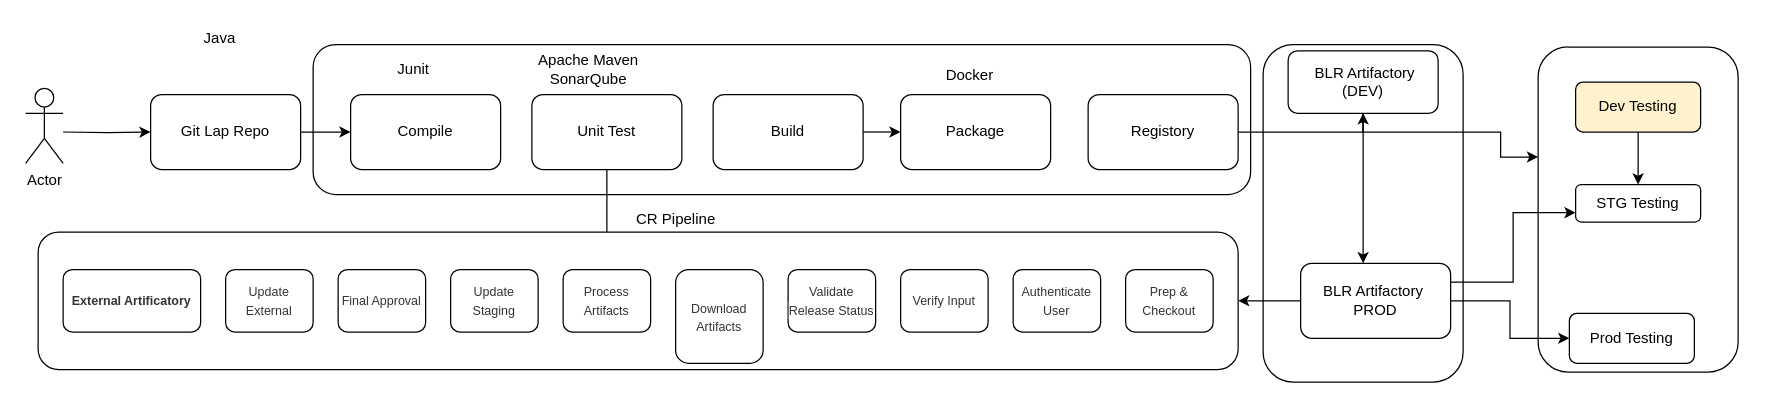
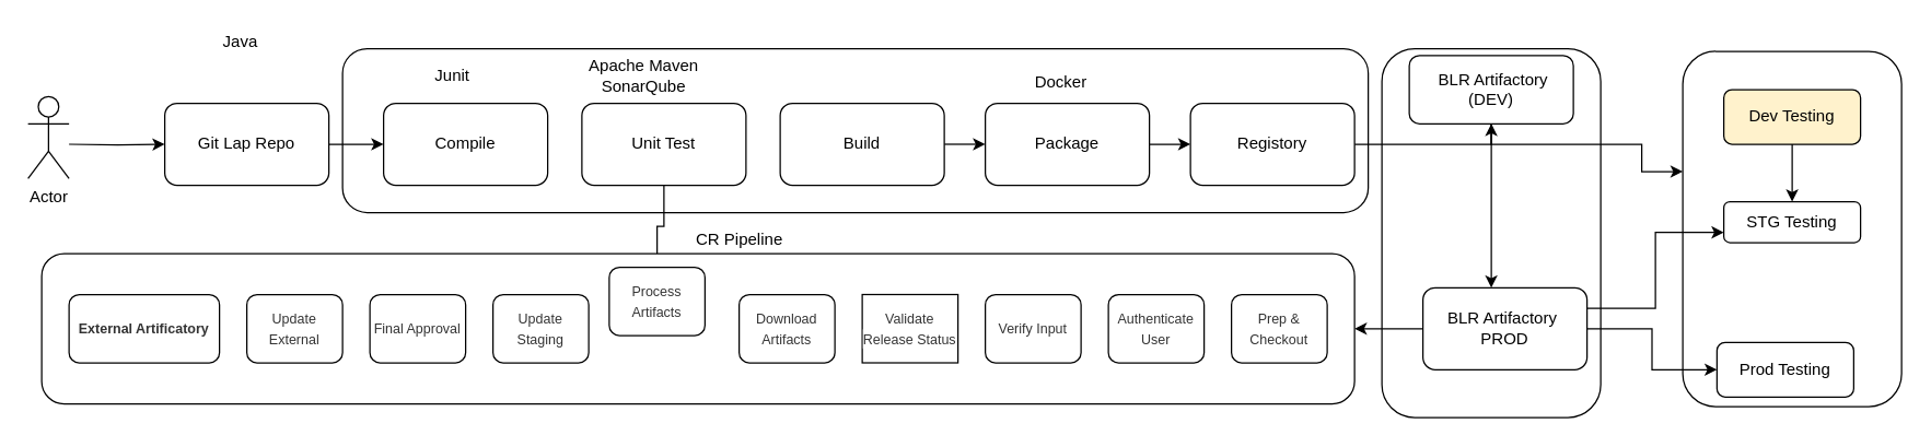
  <mxCell id="0" />
  <mxCell id="1" parent="0" />
  <mxCell id="2" value="" style="rounded=1;whiteSpace=wrap;html=1;fontSize=10;" parent="1" vertex="1"><mxGeometry x="250" y="35" width="750" height="120" as="geometry" /></mxCell>
  <mxCell id="3" value="" style="rounded=1;whiteSpace=wrap;html=1;" parent="1" vertex="1"><mxGeometry x="1230" y="37" width="160" height="260" as="geometry" /></mxCell>
  <mxCell id="4" value="" style="rounded=1;whiteSpace=wrap;html=1;" parent="1" vertex="1"><mxGeometry x="1010" y="35" width="160" height="270" as="geometry" /></mxCell>
  <mxCell id="5" value="" style="edgeStyle=orthogonalEdgeStyle;rounded=0;orthogonalLoop=1;jettySize=auto;html=1;" parent="1" source="6" target="9" edge="1"><mxGeometry relative="1" as="geometry" /></mxCell>
  <mxCell id="6" value="Git Lap Repo" style="rounded=1;whiteSpace=wrap;html=1;" parent="1" vertex="1"><mxGeometry x="120" y="75" width="120" height="60" as="geometry" /></mxCell>
  <mxCell id="7" value="" style="edgeStyle=orthogonalEdgeStyle;rounded=0;orthogonalLoop=1;jettySize=auto;html=1;" parent="1" target="6" edge="1"><mxGeometry relative="1" as="geometry"><mxPoint x="50" y="105" as="sourcePoint" /></mxGeometry></mxCell>
  <mxCell id="8" value="Actor" style="shape=umlActor;verticalLabelPosition=bottom;verticalAlign=top;html=1;outlineConnect=0;" parent="1" vertex="1"><mxGeometry x="20" y="70" width="30" height="60" as="geometry" /></mxCell>
  <mxCell id="9" value="Compile" style="rounded=1;whiteSpace=wrap;html=1;" parent="1" vertex="1"><mxGeometry x="280" y="75" width="120" height="60" as="geometry" /></mxCell>
  <mxCell id="10" value="Java" style="text;html=1;align=center;verticalAlign=middle;resizable=0;points=[];autosize=1;strokeColor=none;fillColor=none;" parent="1" vertex="1"><mxGeometry x="155" y="20" width="40" height="20" as="geometry" /></mxCell>
  <mxCell id="11" value="" style="edgeStyle=orthogonalEdgeStyle;rounded=0;orthogonalLoop=1;jettySize=auto;html=1;" parent="1" source="12" target="39" edge="1"><mxGeometry relative="1" as="geometry" /></mxCell>
  <mxCell id="12" value="Unit Test" style="rounded=1;whiteSpace=wrap;html=1;" parent="1" vertex="1"><mxGeometry x="425" y="75" width="120" height="60" as="geometry" /></mxCell>
  <mxCell id="13" value="Junit" style="text;html=1;align=center;verticalAlign=middle;resizable=0;points=[];autosize=1;strokeColor=none;fillColor=none;" parent="1" vertex="1"><mxGeometry x="310" y="45" width="40" height="20" as="geometry" /></mxCell>
  <mxCell id="14" value="" style="edgeStyle=orthogonalEdgeStyle;rounded=0;orthogonalLoop=1;jettySize=auto;html=1;" parent="1" source="15" edge="1"><mxGeometry relative="1" as="geometry"><mxPoint x="720" y="105" as="targetPoint" /></mxGeometry></mxCell>
  <mxCell id="15" value="Build" style="rounded=1;whiteSpace=wrap;html=1;" parent="1" vertex="1"><mxGeometry x="570" y="75" width="120" height="60" as="geometry" /></mxCell>
  <mxCell id="16" value="Apache Maven&lt;br&gt;SonarQube" style="text;html=1;align=center;verticalAlign=middle;resizable=0;points=[];autosize=1;strokeColor=none;fillColor=none;" parent="1" vertex="1"><mxGeometry x="420" y="40" width="100" height="30" as="geometry" /></mxCell>
+ <mxCell id="17" value="" style="edgeStyle=orthogonalEdgeStyle;rounded=0;orthogonalLoop=1;jettySize=auto;html=1;" parent="1" source="18" target="21" edge="1"><mxGeometry relative="1" as="geometry" /></mxCell>
  <mxCell id="18" value="Package" style="rounded=1;whiteSpace=wrap;html=1;" parent="1" vertex="1"><mxGeometry x="720" y="75" width="120" height="60" as="geometry" /></mxCell>
  <mxCell id="19" value="Docker" style="text;html=1;align=center;verticalAlign=middle;resizable=0;points=[];autosize=1;strokeColor=none;fillColor=none;" parent="1" vertex="1"><mxGeometry x="750" y="50" width="50" height="20" as="geometry" /></mxCell>
  <mxCell id="20" value="" style="edgeStyle=orthogonalEdgeStyle;rounded=0;orthogonalLoop=1;jettySize=auto;html=1;" parent="1" source="21" target="24" edge="1"><mxGeometry relative="1" as="geometry"><Array as="points"><mxPoint x="1020" y="105" /><mxPoint x="1020" y="105" /></Array></mxGeometry></mxCell>
  <mxCell id="21" value="Registory" style="rounded=1;whiteSpace=wrap;html=1;" parent="1" vertex="1"><mxGeometry x="870" y="75" width="120" height="60" as="geometry" /></mxCell>
  <mxCell id="22" value="" style="edgeStyle=orthogonalEdgeStyle;rounded=0;orthogonalLoop=1;jettySize=auto;html=1;" parent="1" source="24" target="3" edge="1"><mxGeometry relative="1" as="geometry"><Array as="points"><mxPoint x="1200" y="105" /><mxPoint x="1200" y="125" /></Array></mxGeometry></mxCell>
  <mxCell id="23" value="" style="edgeStyle=orthogonalEdgeStyle;rounded=0;orthogonalLoop=1;jettySize=auto;html=1;" parent="1" source="24" target="31" edge="1"><mxGeometry relative="1" as="geometry"><Array as="points"><mxPoint x="1090" y="185" /><mxPoint x="1090" y="185" /></Array></mxGeometry></mxCell>
  <mxCell id="24" value="&amp;nbsp;BLR Artifactory&lt;br&gt;(DEV)" style="rounded=1;whiteSpace=wrap;html=1;" parent="1" vertex="1"><mxGeometry x="1030" y="40" width="120" height="50" as="geometry" /></mxCell>
  <mxCell id="25" value="" style="edgeStyle=orthogonalEdgeStyle;rounded=0;orthogonalLoop=1;jettySize=auto;html=1;" parent="1" source="26" target="27" edge="1"><mxGeometry relative="1" as="geometry" /></mxCell>
  <mxCell id="26" value="Dev Testing" style="rounded=1;whiteSpace=wrap;html=1;fillColor=#fff2cc;" parent="1" vertex="1"><mxGeometry x="1260" y="65" width="100" height="40" as="geometry" /></mxCell>
  <mxCell id="27" value="&lt;span&gt;STG Testing&lt;/span&gt;" style="rounded=1;whiteSpace=wrap;html=1;" parent="1" vertex="1"><mxGeometry x="1260" y="147" width="100" height="30" as="geometry" /></mxCell>
  <mxCell id="28" value="&lt;span&gt;Prod Testing&lt;/span&gt;" style="rounded=1;whiteSpace=wrap;html=1;" parent="1" vertex="1"><mxGeometry x="1255" y="250" width="100" height="40" as="geometry" /></mxCell>
  <mxCell id="29" value="" style="edgeStyle=orthogonalEdgeStyle;rounded=0;orthogonalLoop=1;jettySize=auto;html=1;" parent="1" source="31" target="32" edge="1"><mxGeometry relative="1" as="geometry" /></mxCell>
  <mxCell id="30" value="" style="edgeStyle=orthogonalEdgeStyle;rounded=0;orthogonalLoop=1;jettySize=auto;html=1;" parent="1" source="31" target="28" edge="1"><mxGeometry relative="1" as="geometry" /></mxCell>
  <mxCell id="31" value="BLR Artifactory&amp;nbsp;&lt;br&gt;PROD" style="whiteSpace=wrap;html=1;rounded=1;" parent="1" vertex="1"><mxGeometry x="1040" y="210" width="120" height="60" as="geometry" /></mxCell>
  <mxCell id="32" value="" style="whiteSpace=wrap;html=1;rounded=1;" parent="1" vertex="1"><mxGeometry x="30" y="185" width="960" height="110" as="geometry" /></mxCell>
  <mxCell id="33" value="CR Pipeline" style="text;html=1;align=center;verticalAlign=middle;resizable=0;points=[];autosize=1;strokeColor=none;fillColor=none;" parent="1" vertex="1"><mxGeometry x="500" y="165" width="80" height="20" as="geometry" /></mxCell>
  <mxCell id="34" value="&lt;span style=&quot;color: rgb(51 , 51 , 51) ; background-color: rgb(255 , 255 , 255)&quot;&gt;&lt;font style=&quot;font-size: 10px&quot;&gt;Prep &amp;amp; Checkout&lt;/font&gt;&lt;/span&gt;" style="rounded=1;whiteSpace=wrap;html=1;" parent="1" vertex="1"><mxGeometry x="900" y="215" width="70" height="50" as="geometry" /></mxCell>
  <mxCell id="35" value="&lt;span style=&quot;color: rgb(51 , 51 , 51) ; background-color: rgb(255 , 255 , 255)&quot;&gt;&lt;font style=&quot;font-size: 10px&quot;&gt;Authenticate User&lt;/font&gt;&lt;/span&gt;" style="rounded=1;whiteSpace=wrap;html=1;" parent="1" vertex="1"><mxGeometry x="810" y="215" width="70" height="50" as="geometry" /></mxCell>
  <mxCell id="36" value="&lt;span style=&quot;color: rgb(51 , 51 , 51) ; background-color: rgb(255 , 255 , 255)&quot;&gt;&lt;font style=&quot;font-size: 10px&quot;&gt;Verify Input&lt;/font&gt;&lt;/span&gt;" style="rounded=1;whiteSpace=wrap;html=1;" parent="1" vertex="1"><mxGeometry x="720" y="215" width="70" height="50" as="geometry" /></mxCell>
- <mxCell id="37" value="&lt;span style=&quot;color: rgb(51 , 51 , 51) ; background-color: rgb(255 , 255 , 255)&quot;&gt;&lt;font style=&quot;font-size: 10px&quot;&gt;Validate Release Status&lt;/font&gt;&lt;/span&gt;" style="rounded=1;whiteSpace=wrap;html=1;" parent="1" vertex="1"><mxGeometry x="630" y="215" width="70" height="50" as="geometry" /></mxCell>
- <mxCell id="38" value="&lt;span style=&quot;color: rgb(51 , 51 , 51) ; background-color: rgb(255 , 255 , 255)&quot;&gt;&lt;font style=&quot;font-size: 10px&quot;&gt;Download Artifacts&lt;/font&gt;&lt;/span&gt;" style="rounded=1;whiteSpace=wrap;html=1;" parent="1" vertex="1"><mxGeometry x="540" y="215" width="70" height="75" as="geometry" /></mxCell>
- <mxCell id="39" value="&lt;span style=&quot;color: rgb(51 , 51 , 51) ; background-color: rgb(255 , 255 , 255)&quot;&gt;&lt;font style=&quot;font-size: 10px&quot;&gt;Process Artifacts&lt;/font&gt;&lt;/span&gt;" style="whiteSpace=wrap;html=1;rounded=1;" parent="1" vertex="1"><mxGeometry x="450" y="215" width="70" height="50" as="geometry" /></mxCell>
+ <mxCell id="37" value="&lt;span style=&quot;color: rgb(51 , 51 , 51) ; background-color: rgb(255 , 255 , 255)&quot;&gt;&lt;font style=&quot;font-size: 10px&quot;&gt;Validate Release Status&lt;/font&gt;&lt;/span&gt;" style="whiteSpace=wrap;html=1;rounded=0;" parent="1" vertex="1"><mxGeometry x="630" y="215" width="70" height="50" as="geometry" /></mxCell>
+ <mxCell id="38" value="&lt;span style=&quot;color: rgb(51 , 51 , 51) ; background-color: rgb(255 , 255 , 255)&quot;&gt;&lt;font style=&quot;font-size: 10px&quot;&gt;Download Artifacts&lt;/font&gt;&lt;/span&gt;" style="rounded=1;whiteSpace=wrap;html=1;" parent="1" vertex="1"><mxGeometry x="540" y="215" width="70" height="50" as="geometry" /></mxCell>
+ <mxCell id="39" value="&lt;span style=&quot;color: rgb(51 , 51 , 51) ; background-color: rgb(255 , 255 , 255)&quot;&gt;&lt;font style=&quot;font-size: 10px&quot;&gt;Process Artifacts&lt;/font&gt;&lt;/span&gt;" style="whiteSpace=wrap;html=1;rounded=1;" parent="1" vertex="1"><mxGeometry x="445" y="195" width="70" height="50" as="geometry" /></mxCell>
  <mxCell id="40" value="&lt;span style=&quot;color: rgb(51 , 51 , 51) ; background-color: rgb(255 , 255 , 255)&quot;&gt;&lt;font style=&quot;font-size: 10px&quot;&gt;Update Staging&lt;/font&gt;&lt;/span&gt;" style="whiteSpace=wrap;html=1;rounded=1;" parent="1" vertex="1"><mxGeometry x="360" y="215" width="70" height="50" as="geometry" /></mxCell>
  <mxCell id="41" value="&lt;span style=&quot;color: rgb(51 , 51 , 51) ; background-color: rgb(255 , 255 , 255)&quot;&gt;&lt;font style=&quot;font-size: 10px&quot;&gt;Final Approval&lt;/font&gt;&lt;/span&gt;" style="whiteSpace=wrap;html=1;rounded=1;" parent="1" vertex="1"><mxGeometry x="270" y="215" width="70" height="50" as="geometry" /></mxCell>
  <mxCell id="42" value="&lt;span style=&quot;color: rgb(51 , 51 , 51) ; background-color: rgb(255 , 255 , 255)&quot;&gt;&lt;font style=&quot;font-size: 10px&quot;&gt;Update External&lt;/font&gt;&lt;/span&gt;" style="whiteSpace=wrap;html=1;rounded=1;" parent="1" vertex="1"><mxGeometry x="180" y="215" width="70" height="50" as="geometry" /></mxCell>
  <mxCell id="43" value="&lt;span style=&quot;color: rgb(51 , 51 , 51) ; background-color: rgb(255 , 255 , 255)&quot;&gt;&lt;font style=&quot;font-size: 10px&quot;&gt;&lt;b&gt;External Artificatory&lt;/b&gt;&lt;/font&gt;&lt;/span&gt;" style="whiteSpace=wrap;html=1;rounded=1;" parent="1" vertex="1"><mxGeometry x="50" y="215" width="110" height="50" as="geometry" /></mxCell>
  <mxCell id="44" value="" style="edgeStyle=orthogonalEdgeStyle;rounded=0;orthogonalLoop=1;jettySize=auto;html=1;entryX=0;entryY=0.75;entryDx=0;entryDy=0;exitX=1;exitY=0.25;exitDx=0;exitDy=0;" parent="1" source="31" target="27" edge="1"><mxGeometry relative="1" as="geometry"><mxPoint x="1170" y="255" as="sourcePoint" /><mxPoint x="1280" y="275" as="targetPoint" /></mxGeometry></mxCell>
